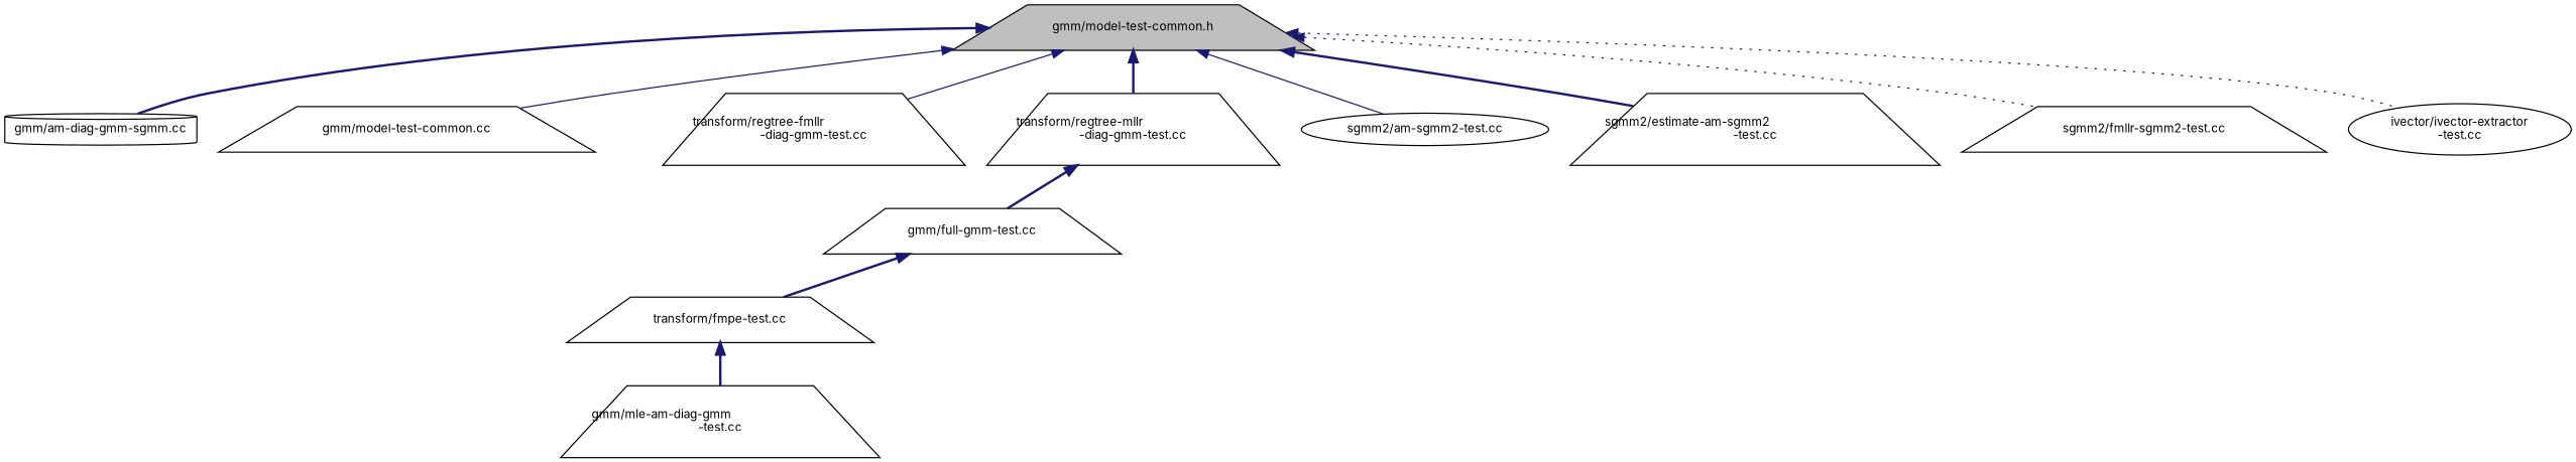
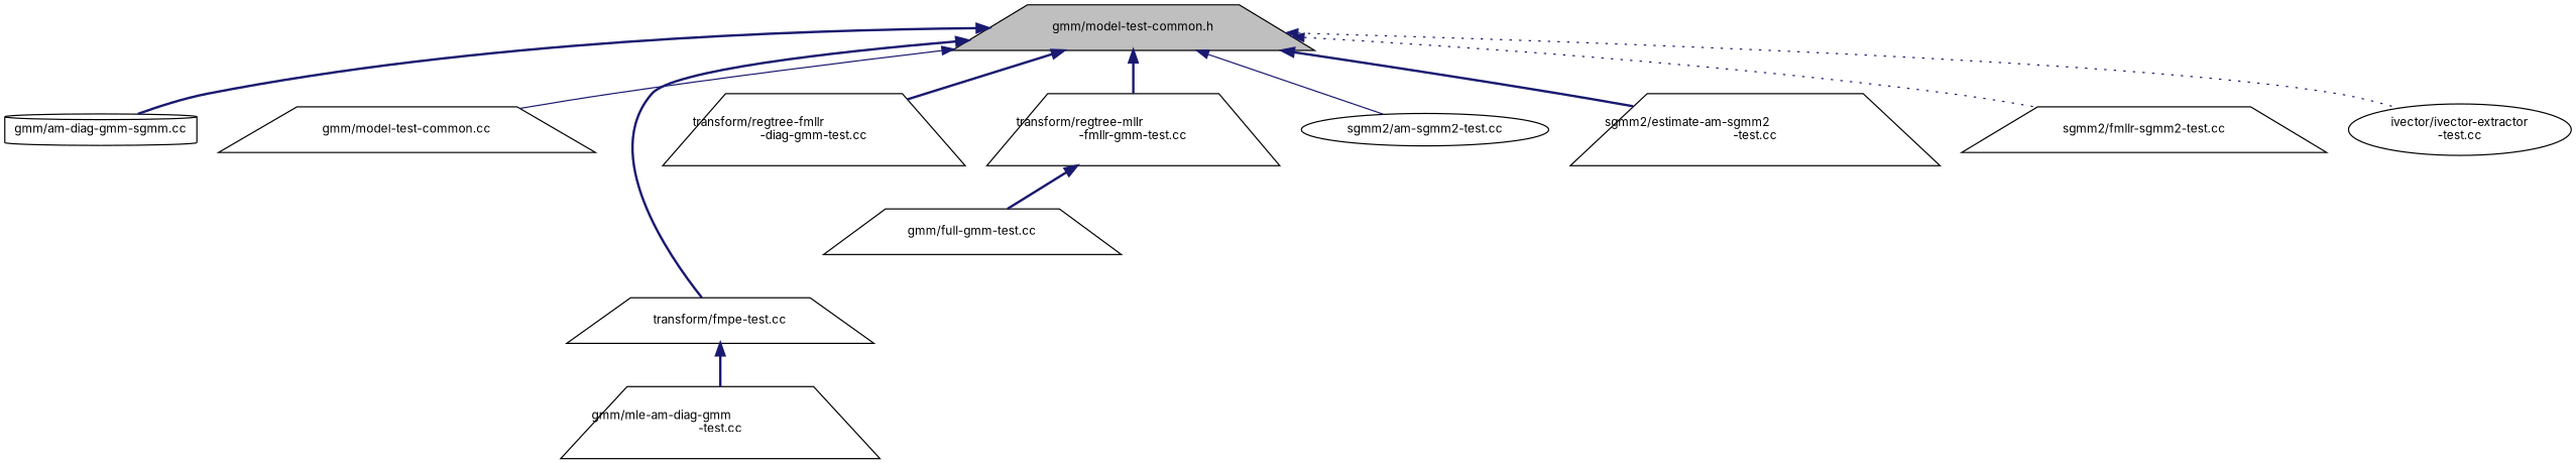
  digraph {
    fontname=Inter
    node [color=black fillcolor=white fontname=Inter fontsize=10 shape=trapezium style=filled]
    edge [color=midnightblue dir=back fontname=Inter fontsize=10 labelfontname=Helvetica labelfontsize=10 style=bold]
    n1 [fillcolor=grey75 fontcolor=black height=0.2 label="gmm/model-test-common.h" width=0.4]
    n2 [height=0.2 label="gmm/am-diag-gmm-sgmm.cc" shape=cylinder width=0.4]
    n3 [height=0.2 label="gmm/model-test-common.cc" width=0.4]
    n4 [height=0.2 label="transform/fmpe-test.cc" width=0.4]
    n5 [height=0.2 label="transform/regtree-fmllr\l-diag-gmm-test.cc" width=0.4]
-   n6 [height=0.2 label="transform/regtree-mllr\l-diag-gmm-test.cc" width=0.4]
+   n6 [height=0.2 label="transform/regtree-mllr\l-fmllr-gmm-test.cc" width=0.4]
    n7 [height=0.2 label="sgmm2/am-sgmm2-test.cc" shape=ellipse width=0.4]
    n8 [height=0.2 label="sgmm2/estimate-am-sgmm2\l-test.cc" width=0.4]
    n9 [height=0.2 label="sgmm2/fmllr-sgmm2-test.cc" width=0.4]
    n10 [height=0.2 label="ivector/ivector-extractor\l-test.cc" shape=ellipse width=0.4]
    n11 [height=0.2 label="gmm/full-gmm-test.cc" width=0.4]
    n12 [height=0.2 label="gmm/mle-am-diag-gmm\l-test.cc" width=0.4]
    n1 -> n2
    n1 -> n3 [style=solid]
-   n11 -> n4
-   n1 -> n5 [style=solid]
+   n1 -> n4
+   n1 -> n5
    n1 -> n6
    n1 -> n7 [style=solid]
    n1 -> n8
    n1 -> n9 [style=dotted]
    n1 -> n10 [style=dotted]
    n4 -> n12
    n6 -> n11
  }
